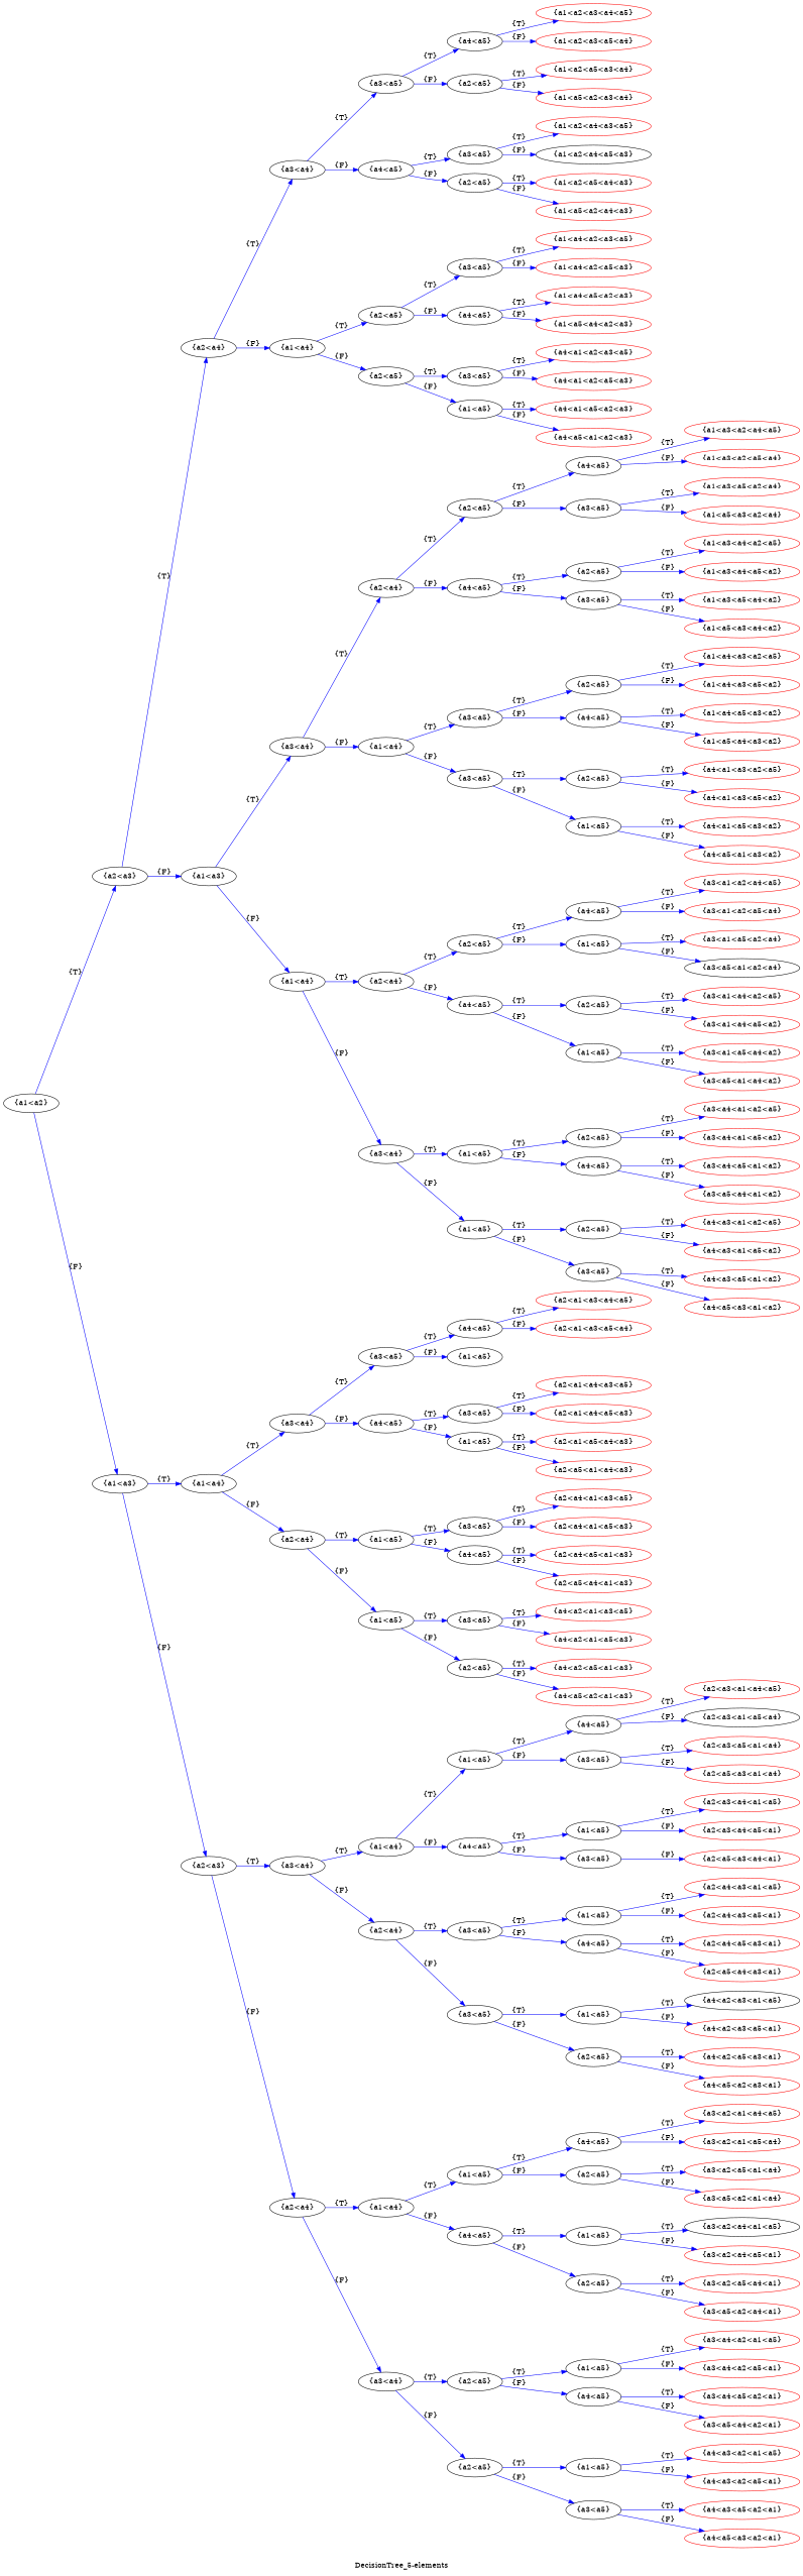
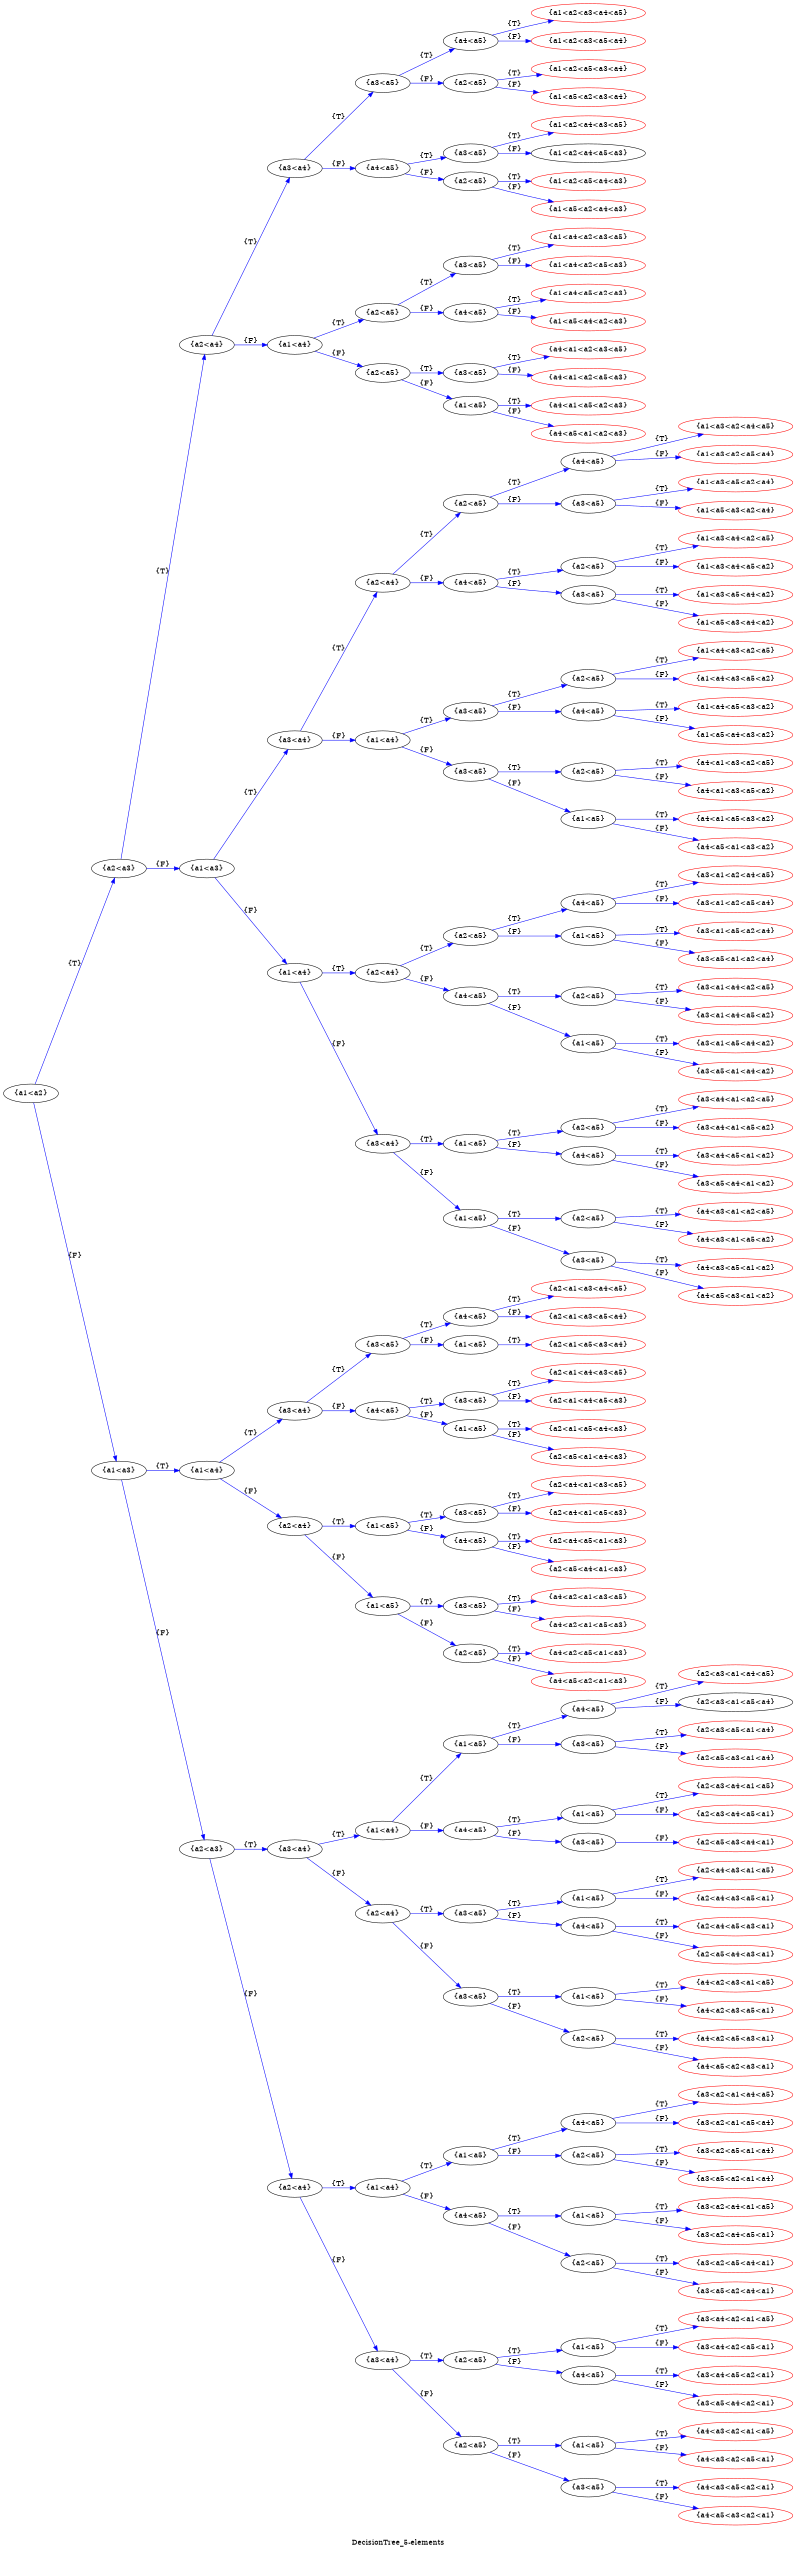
  digraph {
    label="DecisionTree_5-elements"
    rankdir=LR
    node [color=black]
    edge [color=blue]
    n1 [label="{a1<a2}"]
    n2 [label="{a2<a3}"]
    n3 [label="{a1<a3}"]
    n4 [label="{a2<a4}"]
    n5 [label="{a1<a3}"]
    n6 [label="{a1<a4}"]
    n7 [label="{a2<a3}"]
    n8 [label="{a3<a4}"]
    n9 [label="{a1<a4}"]
    n10 [label="{a3<a4}"]
    n11 [label="{a1<a4}"]
    n12 [label="{a3<a4}"]
    n13 [label="{a2<a4}"]
    n14 [label="{a3<a4}"]
    n15 [label="{a2<a4}"]
    n16 [label="{a3<a5}"]
    n17 [label="{a4<a5}"]
    n18 [label="{a2<a5}"]
    n19 [label="{a2<a5}"]
    n20 [label="{a2<a4}"]
    n21 [label="{a1<a4}"]
    n22 [label="{a2<a4}"]
    n23 [label="{a3<a4}"]
    n24 [label="{a3<a5}"]
    n25 [label="{a4<a5}"]
    n26 [label="{a1<a5}"]
    n27 [label="{a1<a5}"]
    n28 [label="{a1<a4}"]
    n29 [label="{a2<a4}"]
    n30 [label="{a1<a4}"]
    n31 [label="{a3<a4}"]
    n32 [label="{a4<a5}"]
    n33 [label="{a2<a5}"]
    n34 [label="{a3<a5}"]
    n35 [label="{a2<a5}"]
    n36 [label="{a3<a5}"]
    n37 [label="{a4<a5}"]
    n38 [label="{a3<a5}"]
    n39 [label="{a1<a5}"]
    n40 [label="{a2<a5}"]
    n41 [label="{a4<a5}"]
    n42 [label="{a3<a5}"]
    n43 [label="{a3<a5}"]
    n44 [label="{a2<a5}"]
    n45 [label="{a4<a5}"]
    n46 [label="{a1<a5}"]
    n47 [label="{a1<a5}"]
    n48 [label="{a4<a5}"]
    n49 [label="{a1<a5}"]
    n50 [label="{a3<a5}"]
    n51 [label="{a1<a5}"]
    n52 [label="{a3<a5}"]
    n53 [label="{a4<a5}"]
    n54 [label="{a3<a5}"]
    n55 [label="{a2<a5}"]
    n56 [label="{a1<a5}"]
    n57 [label="{a4<a5}"]
    n58 [label="{a3<a5}"]
    n59 [label="{a3<a5}"]
    n60 [label="{a1<a5}"]
    n61 [label="{a4<a5}"]
    n62 [label="{a2<a5}"]
    n63 [label="{a2<a5}"]
    n64 [color=red label="{a1<a2<a3<a4<a5}"]
    n65 [color=red label="{a1<a2<a3<a5<a4}"]
    n66 [color=red label="{a1<a2<a5<a3<a4}"]
    n67 [color=red label="{a1<a5<a2<a3<a4}"]
    n68 [color=red label="{a1<a2<a4<a3<a5}"]
    n69 [label="{a1<a2<a4<a5<a3}"]
    n70 [color=red label="{a1<a2<a5<a4<a3}"]
    n71 [color=red label="{a1<a5<a2<a4<a3}"]
    n72 [color=red label="{a1<a4<a2<a3<a5}"]
    n73 [color=red label="{a1<a4<a2<a5<a3}"]
    n74 [color=red label="{a1<a4<a5<a2<a3}"]
    n75 [color=red label="{a1<a5<a4<a2<a3}"]
    n76 [color=red label="{a4<a1<a2<a3<a5}"]
    n77 [color=red label="{a4<a1<a2<a5<a3}"]
    n78 [color=red label="{a4<a1<a5<a2<a3}"]
    n79 [color=red label="{a4<a5<a1<a2<a3}"]
    n80 [label="{a4<a5}"]
    n81 [label="{a3<a5}"]
    n82 [label="{a2<a5}"]
    n83 [label="{a3<a5}"]
    n84 [label="{a2<a5}"]
    n85 [label="{a4<a5}"]
    n86 [label="{a2<a5}"]
    n87 [label="{a1<a5}"]
    n88 [label="{a4<a5}"]
    n89 [label="{a1<a5}"]
    n90 [label="{a2<a5}"]
    n91 [label="{a1<a5}"]
    n92 [label="{a2<a5}"]
    n93 [label="{a4<a5}"]
    n94 [label="{a2<a5}"]
    n95 [label="{a3<a5}"]
    n96 [color=red label="{a2<a1<a3<a4<a5}"]
    n97 [color=red label="{a2<a1<a3<a5<a4}"]
+   n98 [color=red label="{a2<a1<a5<a3<a4}"]
    n99 [color=red label="{a2<a1<a4<a3<a5}"]
    n100 [color=red label="{a2<a1<a4<a5<a3}"]
    n101 [color=red label="{a2<a1<a5<a4<a3}"]
    n102 [color=red label="{a2<a5<a1<a4<a3}"]
    n103 [color=red label="{a2<a4<a1<a3<a5}"]
    n104 [color=red label="{a2<a4<a1<a5<a3}"]
    n105 [color=red label="{a2<a4<a5<a1<a3}"]
    n106 [color=red label="{a2<a5<a4<a1<a3}"]
    n107 [color=red label="{a4<a2<a1<a3<a5}"]
    n108 [color=red label="{a4<a2<a1<a5<a3}"]
    n109 [color=red label="{a4<a2<a5<a1<a3}"]
    n110 [color=red label="{a4<a5<a2<a1<a3}"]
    n111 [label="{a4<a5}"]
    n112 [label="{a3<a5}"]
    n113 [label="{a1<a5}"]
    n114 [label="{a3<a5}"]
    n115 [label="{a1<a5}"]
    n116 [label="{a4<a5}"]
    n117 [label="{a1<a5}"]
    n118 [label="{a2<a5}"]
    n119 [label="{a4<a5}"]
    n120 [label="{a2<a5}"]
    n121 [label="{a1<a5}"]
    n122 [label="{a2<a5}"]
    n123 [label="{a1<a5}"]
    n124 [label="{a4<a5}"]
    n125 [label="{a1<a5}"]
    n126 [label="{a3<a5}"]
    n127 [color=red label="{a1<a3<a2<a4<a5}"]
    n128 [color=red label="{a1<a3<a2<a5<a4}"]
    n129 [color=red label="{a1<a3<a5<a2<a4}"]
    n130 [color=red label="{a1<a5<a3<a2<a4}"]
    n131 [color=red label="{a1<a3<a4<a2<a5}"]
    n132 [color=red label="{a1<a3<a4<a5<a2}"]
    n133 [color=red label="{a1<a3<a5<a4<a2}"]
    n134 [color=red label="{a1<a5<a3<a4<a2}"]
    n135 [color=red label="{a1<a4<a3<a2<a5}"]
    n136 [color=red label="{a1<a4<a3<a5<a2}"]
    n137 [color=red label="{a1<a4<a5<a3<a2}"]
    n138 [color=red label="{a1<a5<a4<a3<a2}"]
    n139 [color=red label="{a4<a1<a3<a2<a5}"]
    n140 [color=red label="{a4<a1<a3<a5<a2}"]
    n141 [color=red label="{a4<a1<a5<a3<a2}"]
    n142 [color=red label="{a4<a5<a1<a3<a2}"]
    n143 [color=red label="{a3<a1<a2<a4<a5}"]
    n144 [color=red label="{a3<a1<a2<a5<a4}"]
    n145 [color=red label="{a3<a1<a5<a2<a4}"]
-   n146 [label="{a3<a5<a1<a2<a4}"]
+   n146 [color=red label="{a3<a5<a1<a2<a4}"]
    n147 [color=red label="{a3<a1<a4<a2<a5}"]
    n148 [color=red label="{a3<a1<a4<a5<a2}"]
    n149 [color=red label="{a3<a1<a5<a4<a2}"]
    n150 [color=red label="{a3<a5<a1<a4<a2}"]
    n151 [color=red label="{a3<a4<a1<a2<a5}"]
    n152 [color=red label="{a3<a4<a1<a5<a2}"]
    n153 [color=red label="{a3<a4<a5<a1<a2}"]
    n154 [color=red label="{a3<a5<a4<a1<a2}"]
    n155 [color=red label="{a4<a3<a1<a2<a5}"]
    n156 [color=red label="{a4<a3<a1<a5<a2}"]
    n157 [color=red label="{a4<a3<a5<a1<a2}"]
    n158 [color=red label="{a4<a5<a3<a1<a2}"]
    n159 [color=red label="{a2<a3<a1<a4<a5}"]
    n160 [label="{a2<a3<a1<a5<a4}"]
    n161 [color=red label="{a2<a3<a5<a1<a4}"]
    n162 [color=red label="{a2<a5<a3<a1<a4}"]
    n163 [color=red label="{a2<a3<a4<a1<a5}"]
    n164 [color=red label="{a2<a3<a4<a5<a1}"]
    n165 [color=red label="{a2<a5<a3<a4<a1}"]
    n166 [color=red label="{a2<a4<a3<a1<a5}"]
    n167 [color=red label="{a2<a4<a3<a5<a1}"]
    n168 [color=red label="{a2<a4<a5<a3<a1}"]
    n169 [color=red label="{a2<a5<a4<a3<a1}"]
-   n170 [label="{a4<a2<a3<a1<a5}"]
+   n170 [color=red label="{a4<a2<a3<a1<a5}"]
    n171 [color=red label="{a4<a2<a3<a5<a1}"]
    n172 [color=red label="{a4<a2<a5<a3<a1}"]
    n173 [color=red label="{a4<a5<a2<a3<a1}"]
    n174 [color=red label="{a3<a2<a1<a4<a5}"]
    n175 [color=red label="{a3<a2<a1<a5<a4}"]
    n176 [color=red label="{a3<a2<a5<a1<a4}"]
    n177 [color=red label="{a3<a5<a2<a1<a4}"]
-   n178 [label="{a3<a2<a4<a1<a5}"]
+   n178 [color=red label="{a3<a2<a4<a1<a5}"]
    n179 [color=red label="{a3<a2<a4<a5<a1}"]
    n180 [color=red label="{a3<a2<a5<a4<a1}"]
    n181 [color=red label="{a3<a5<a2<a4<a1}"]
    n182 [color=red label="{a3<a4<a2<a1<a5}"]
    n183 [color=red label="{a3<a4<a2<a5<a1}"]
    n184 [color=red label="{a3<a4<a5<a2<a1}"]
    n185 [color=red label="{a3<a5<a4<a2<a1}"]
    n186 [color=red label="{a4<a3<a2<a1<a5}"]
    n187 [color=red label="{a4<a3<a2<a5<a1}"]
    n188 [color=red label="{a4<a3<a5<a2<a1}"]
    n189 [color=red label="{a4<a5<a3<a2<a1}"]
    n1 -> n2 [label="{T}"]
    n1 -> n3 [label="{F}"]
    n2 -> n4 [label="{T}"]
    n2 -> n5 [label="{F}"]
    n3 -> n6 [label="{T}"]
    n3 -> n7 [label="{F}"]
    n4 -> n8 [label="{T}"]
    n4 -> n9 [label="{F}"]
    n5 -> n10 [label="{T}"]
    n5 -> n11 [label="{F}"]
    n6 -> n12 [label="{T}"]
    n6 -> n13 [label="{F}"]
    n7 -> n14 [label="{T}"]
    n7 -> n15 [label="{F}"]
    n8 -> n16 [label="{T}"]
    n8 -> n17 [label="{F}"]
    n9 -> n18 [label="{T}"]
    n9 -> n19 [label="{F}"]
    n10 -> n20 [label="{T}"]
    n10 -> n21 [label="{F}"]
    n11 -> n22 [label="{T}"]
    n11 -> n23 [label="{F}"]
    n12 -> n24 [label="{T}"]
    n12 -> n25 [label="{F}"]
    n13 -> n26 [label="{T}"]
    n13 -> n27 [label="{F}"]
    n14 -> n28 [label="{T}"]
    n14 -> n29 [label="{F}"]
    n15 -> n30 [label="{T}"]
    n15 -> n31 [label="{F}"]
    n16 -> n32 [label="{T}"]
    n16 -> n33 [label="{F}"]
    n17 -> n34 [label="{T}"]
    n17 -> n35 [label="{F}"]
    n18 -> n36 [label="{T}"]
    n18 -> n37 [label="{F}"]
    n19 -> n38 [label="{T}"]
    n19 -> n39 [label="{F}"]
    n20 -> n40 [label="{T}"]
    n20 -> n41 [label="{F}"]
    n21 -> n42 [label="{T}"]
    n21 -> n43 [label="{F}"]
    n22 -> n44 [label="{T}"]
    n22 -> n45 [label="{F}"]
    n23 -> n46 [label="{T}"]
    n23 -> n47 [label="{F}"]
    n24 -> n48 [label="{T}"]
    n24 -> n49 [label="{F}"]
    n25 -> n50 [label="{T}"]
    n25 -> n51 [label="{F}"]
    n26 -> n52 [label="{T}"]
    n26 -> n53 [label="{F}"]
    n27 -> n54 [label="{T}"]
    n27 -> n55 [label="{F}"]
    n28 -> n56 [label="{T}"]
    n28 -> n57 [label="{F}"]
    n29 -> n58 [label="{T}"]
    n29 -> n59 [label="{F}"]
    n30 -> n60 [label="{T}"]
    n30 -> n61 [label="{F}"]
    n31 -> n62 [label="{T}"]
    n31 -> n63 [label="{F}"]
    n32 -> n64 [label="{T}"]
    n32 -> n65 [label="{F}"]
    n33 -> n66 [label="{T}"]
    n33 -> n67 [label="{F}"]
    n34 -> n68 [label="{T}"]
    n34 -> n69 [label="{F}"]
    n35 -> n70 [label="{T}"]
    n35 -> n71 [label="{F}"]
    n36 -> n72 [label="{T}"]
    n36 -> n73 [label="{F}"]
    n37 -> n74 [label="{T}"]
    n37 -> n75 [label="{F}"]
    n38 -> n76 [label="{T}"]
    n38 -> n77 [label="{F}"]
    n39 -> n78 [label="{T}"]
    n39 -> n79 [label="{F}"]
    n40 -> n80 [label="{T}"]
    n40 -> n81 [label="{F}"]
    n41 -> n82 [label="{T}"]
    n41 -> n83 [label="{F}"]
    n42 -> n84 [label="{T}"]
    n42 -> n85 [label="{F}"]
    n43 -> n86 [label="{T}"]
    n43 -> n87 [label="{F}"]
    n44 -> n88 [label="{T}"]
    n44 -> n89 [label="{F}"]
    n45 -> n90 [label="{T}"]
    n45 -> n91 [label="{F}"]
    n46 -> n92 [label="{T}"]
    n46 -> n93 [label="{F}"]
    n47 -> n94 [label="{T}"]
    n47 -> n95 [label="{F}"]
    n48 -> n96 [label="{T}"]
    n48 -> n97 [label="{F}"]
+   n49 -> n98 [label="{T}"]
    n50 -> n99 [label="{T}"]
    n50 -> n100 [label="{F}"]
    n51 -> n101 [label="{T}"]
    n51 -> n102 [label="{F}"]
    n52 -> n103 [label="{T}"]
    n52 -> n104 [label="{F}"]
    n53 -> n105 [label="{T}"]
    n53 -> n106 [label="{F}"]
    n54 -> n107 [label="{T}"]
    n54 -> n108 [label="{F}"]
    n55 -> n109 [label="{T}"]
    n55 -> n110 [label="{F}"]
    n56 -> n111 [label="{T}"]
    n56 -> n112 [label="{F}"]
    n57 -> n113 [label="{T}"]
    n57 -> n114 [label="{F}"]
    n58 -> n115 [label="{T}"]
    n58 -> n116 [label="{F}"]
    n59 -> n117 [label="{T}"]
    n59 -> n118 [label="{F}"]
    n60 -> n119 [label="{T}"]
    n60 -> n120 [label="{F}"]
    n61 -> n121 [label="{T}"]
    n61 -> n122 [label="{F}"]
    n62 -> n123 [label="{T}"]
    n62 -> n124 [label="{F}"]
    n63 -> n125 [label="{T}"]
    n63 -> n126 [label="{F}"]
    n80 -> n127 [label="{T}"]
    n80 -> n128 [label="{F}"]
    n81 -> n129 [label="{T}"]
    n81 -> n130 [label="{F}"]
    n82 -> n131 [label="{T}"]
    n82 -> n132 [label="{F}"]
    n83 -> n133 [label="{T}"]
    n83 -> n134 [label="{F}"]
    n84 -> n135 [label="{T}"]
    n84 -> n136 [label="{F}"]
    n85 -> n137 [label="{T}"]
    n85 -> n138 [label="{F}"]
    n86 -> n139 [label="{T}"]
    n86 -> n140 [label="{F}"]
    n87 -> n141 [label="{T}"]
    n87 -> n142 [label="{F}"]
    n88 -> n143 [label="{T}"]
    n88 -> n144 [label="{F}"]
    n89 -> n145 [label="{T}"]
    n89 -> n146 [label="{F}"]
    n90 -> n147 [label="{T}"]
    n90 -> n148 [label="{F}"]
    n91 -> n149 [label="{T}"]
    n91 -> n150 [label="{F}"]
    n92 -> n151 [label="{T}"]
    n92 -> n152 [label="{F}"]
    n93 -> n153 [label="{T}"]
    n93 -> n154 [label="{F}"]
    n94 -> n155 [label="{T}"]
    n94 -> n156 [label="{F}"]
    n95 -> n157 [label="{T}"]
    n95 -> n158 [label="{F}"]
    n111 -> n159 [label="{T}"]
    n111 -> n160 [label="{F}"]
    n112 -> n161 [label="{T}"]
    n112 -> n162 [label="{F}"]
    n113 -> n163 [label="{T}"]
    n113 -> n164 [label="{F}"]
    n114 -> n165 [label="{F}"]
    n115 -> n166 [label="{T}"]
    n115 -> n167 [label="{F}"]
    n116 -> n168 [label="{T}"]
    n116 -> n169 [label="{F}"]
    n117 -> n170 [label="{T}"]
    n117 -> n171 [label="{F}"]
    n118 -> n172 [label="{T}"]
    n118 -> n173 [label="{F}"]
    n119 -> n174 [label="{T}"]
    n119 -> n175 [label="{F}"]
    n120 -> n176 [label="{T}"]
    n120 -> n177 [label="{F}"]
    n121 -> n178 [label="{T}"]
    n121 -> n179 [label="{F}"]
    n122 -> n180 [label="{T}"]
    n122 -> n181 [label="{F}"]
    n123 -> n182 [label="{T}"]
    n123 -> n183 [label="{F}"]
    n124 -> n184 [label="{T}"]
    n124 -> n185 [label="{F}"]
    n125 -> n186 [label="{T}"]
    n125 -> n187 [label="{F}"]
    n126 -> n188 [label="{T}"]
    n126 -> n189 [label="{F}"]
  }
